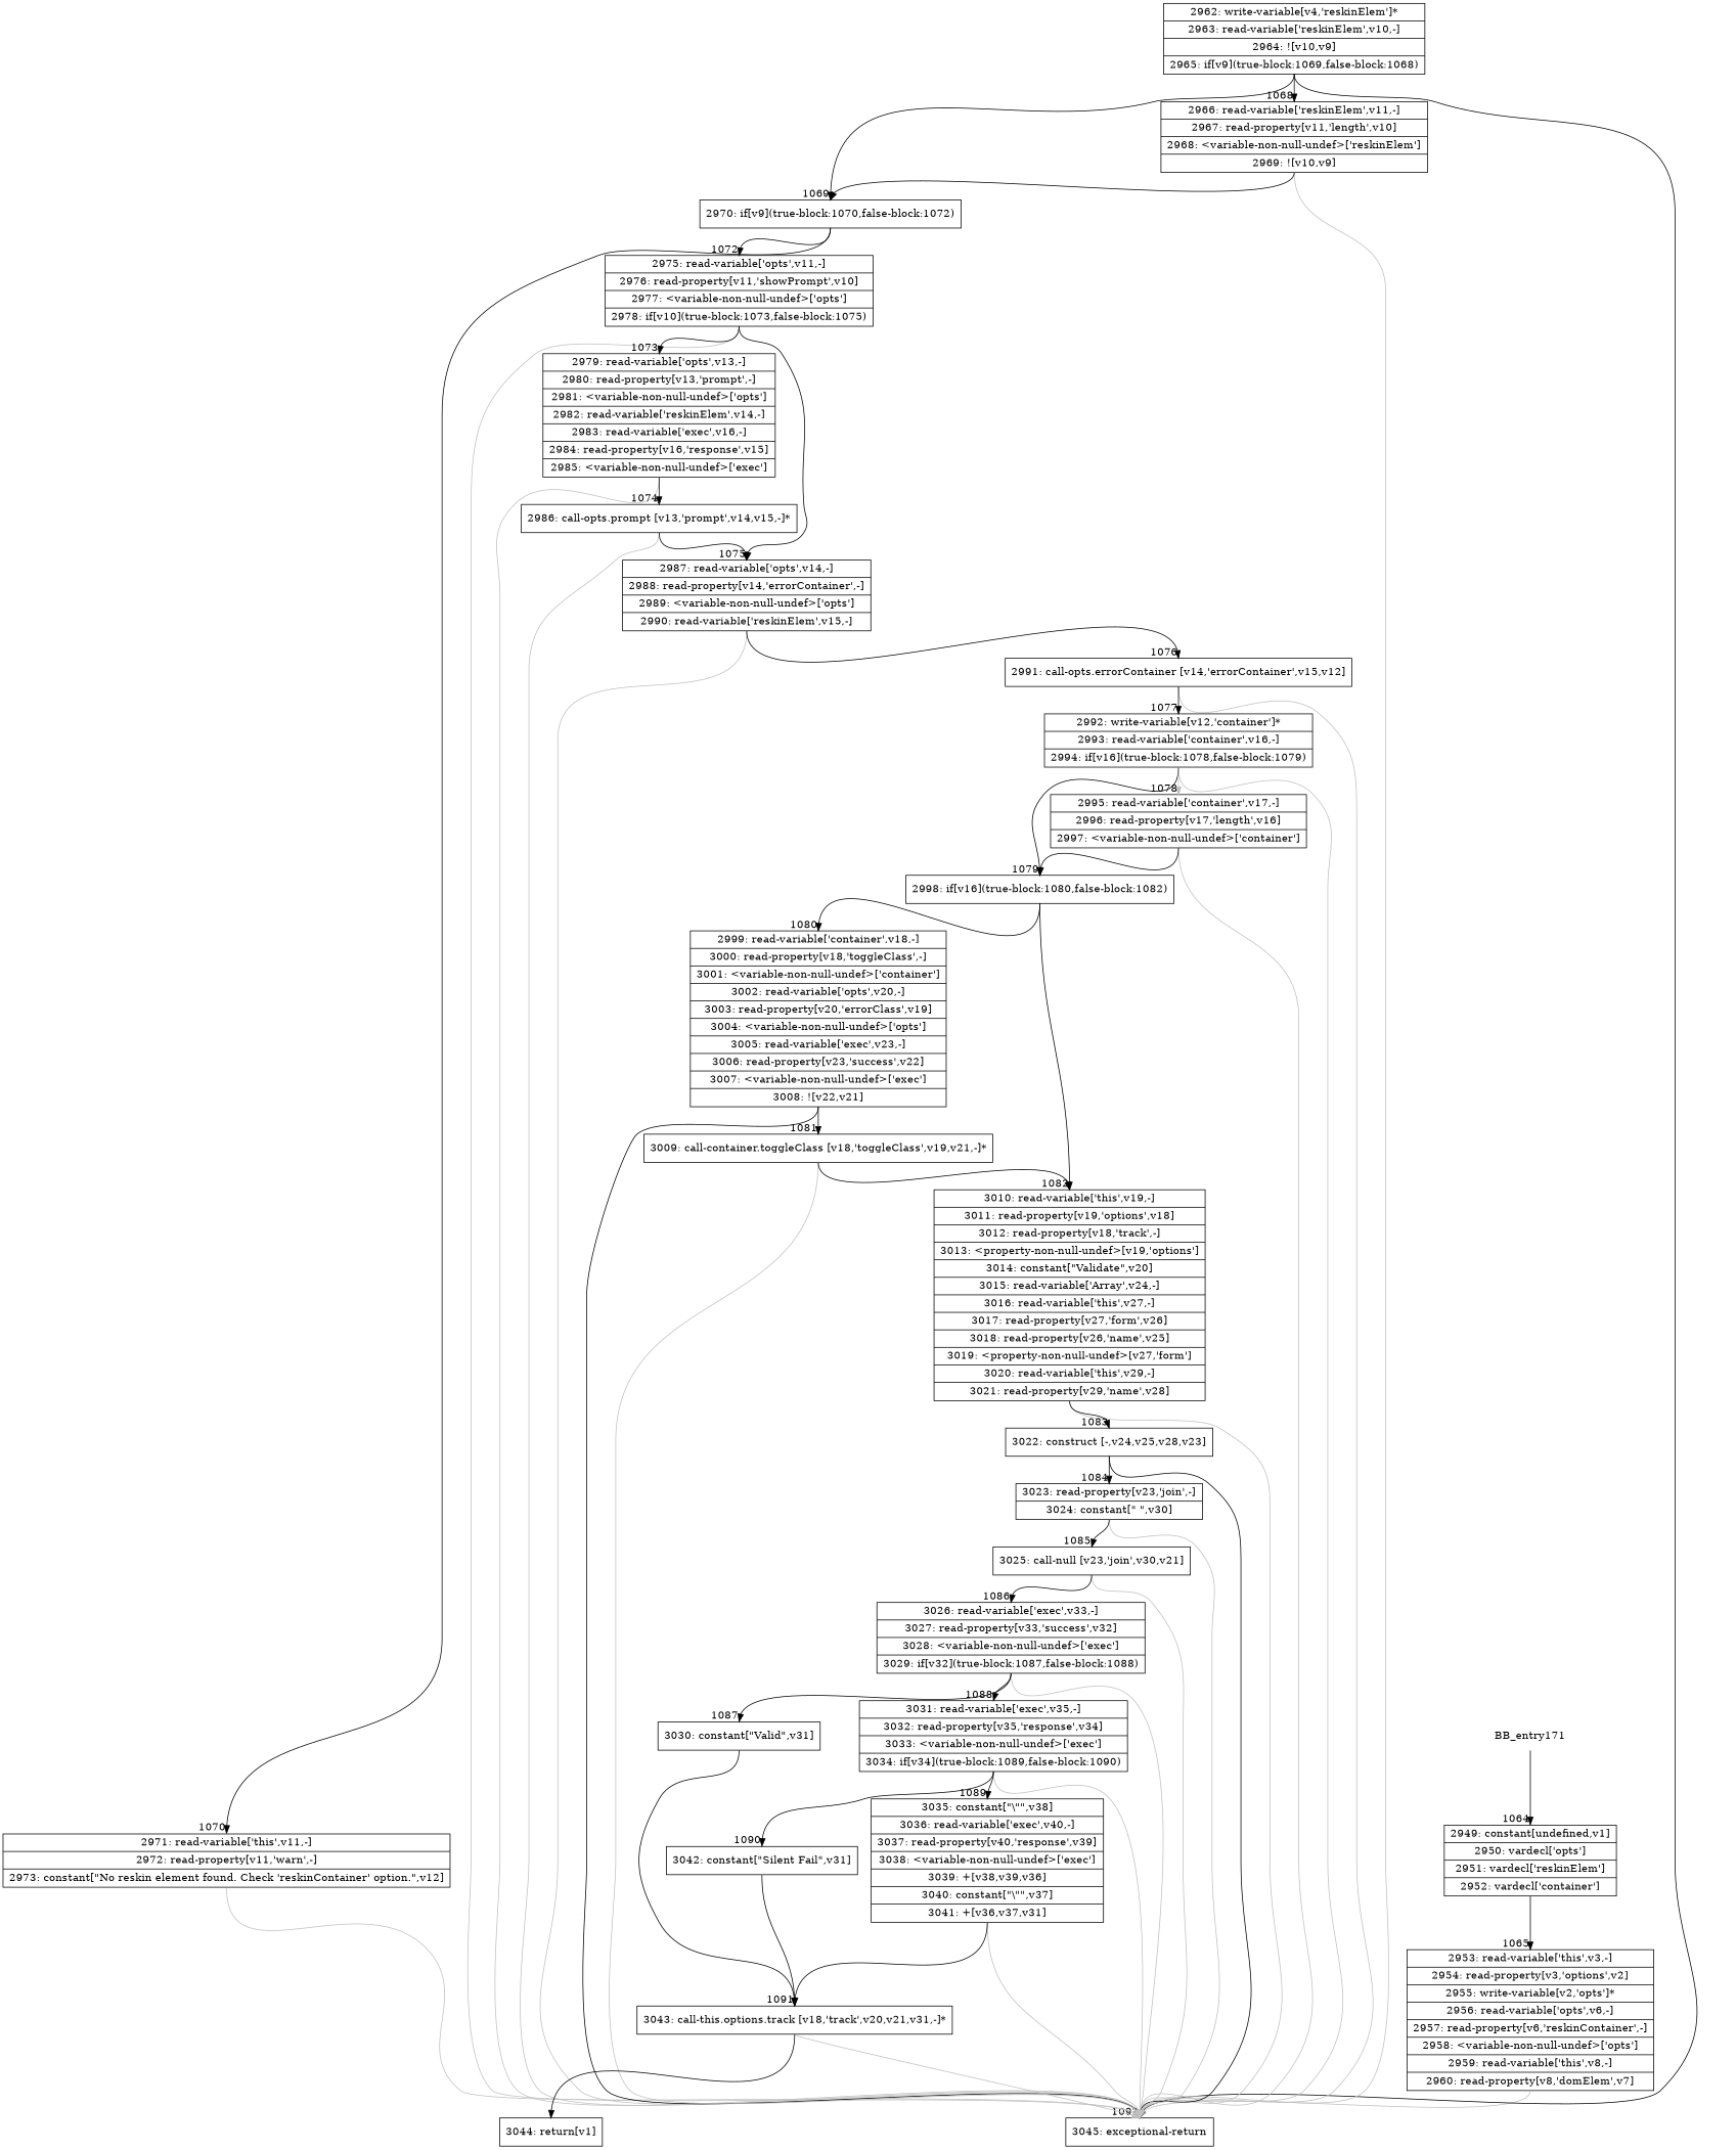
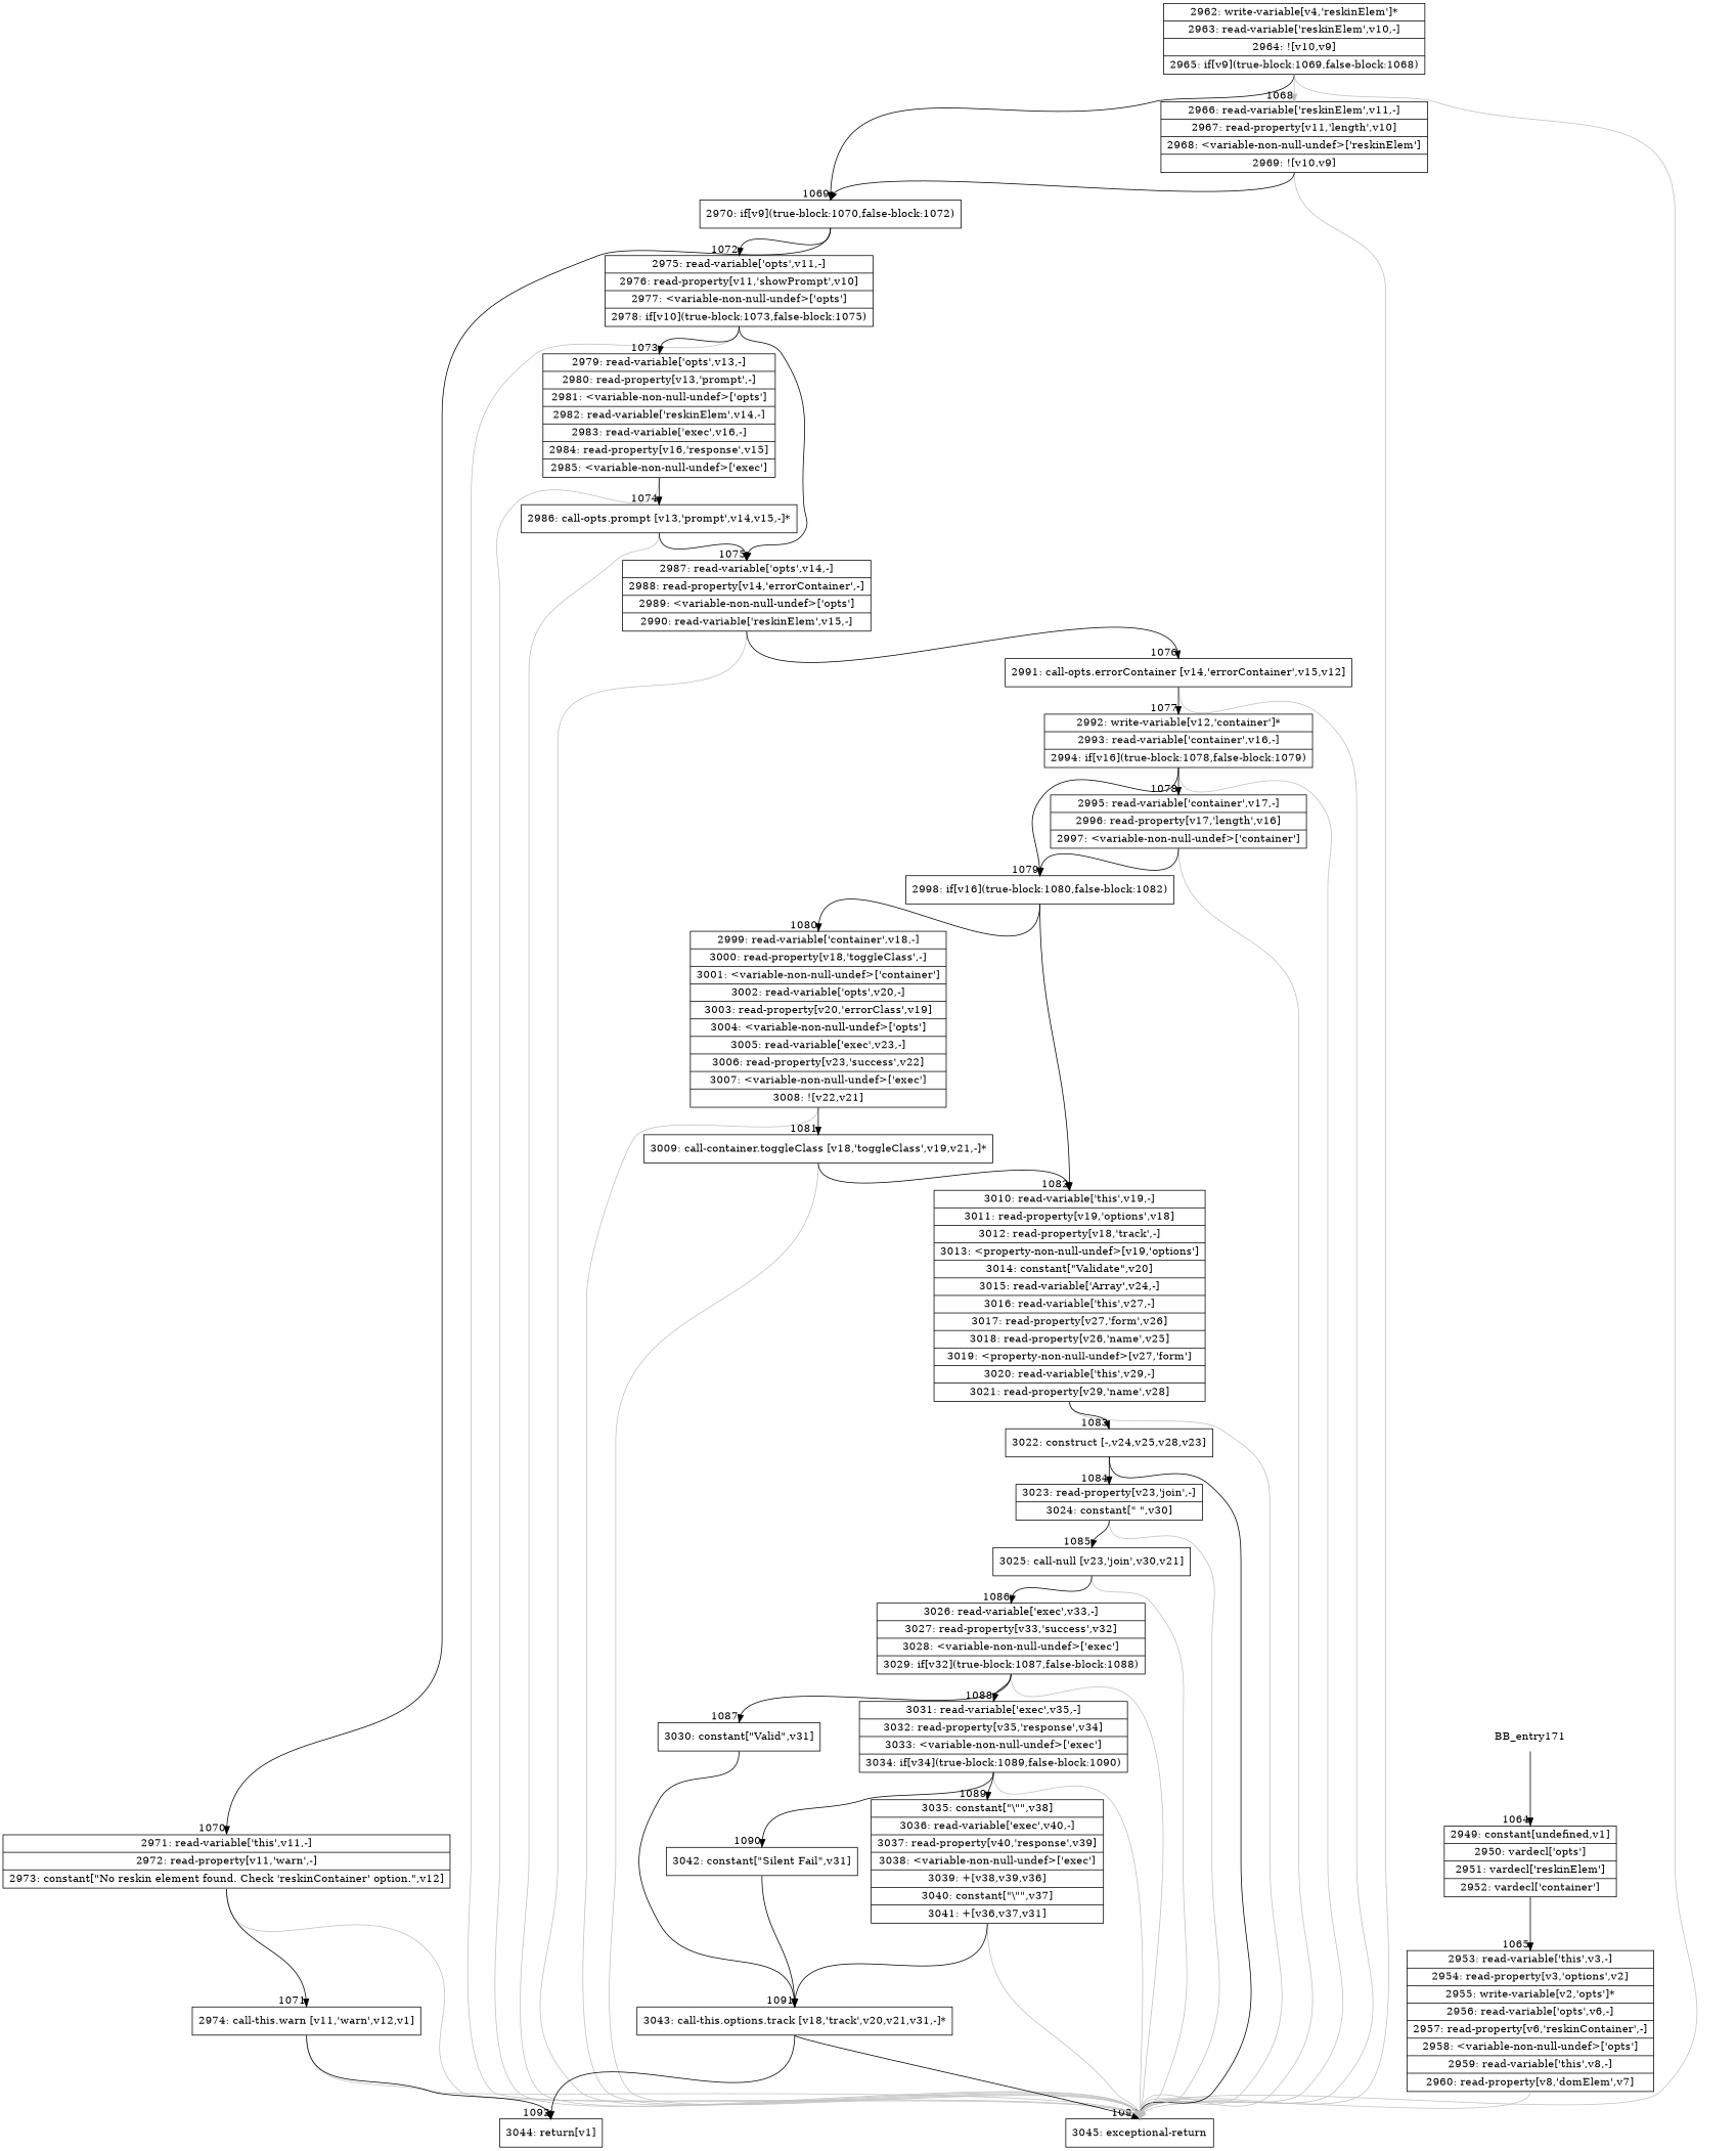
  digraph {
    rankdir=TD
    node [shape=record]
    edge [headport=n tailport=s]
    n1 [label=BB_entry171 shape=none]
    n2 [label="{2949: constant[undefined,v1]|2950: vardecl['opts']|2951: vardecl['reskinElem']|2952: vardecl['container']}"]
    n3 [label="{2953: read-variable['this',v3,-]|2954: read-property[v3,'options',v2]|2955: write-variable[v2,'opts']*|2956: read-variable['opts',v6,-]|2957: read-property[v6,'reskinContainer',-]|2958: \<variable-non-null-undef\>['opts']|2959: read-variable['this',v8,-]|2960: read-property[v8,'domElem',v7]}"]
    n4 [label="{3045: exceptional-return}"]
    n5 [label="{2962: write-variable[v4,'reskinElem']*|2963: read-variable['reskinElem',v10,-]|2964: ![v10,v9]|2965: if[v9](true-block:1069,false-block:1068)}"]
    n6 [label="{2970: if[v9](true-block:1070,false-block:1072)}"]
    n7 [label="{2966: read-variable['reskinElem',v11,-]|2967: read-property[v11,'length',v10]|2968: \<variable-non-null-undef\>['reskinElem']|2969: ![v10,v9]}"]
    n8 [label="{2971: read-variable['this',v11,-]|2972: read-property[v11,'warn',-]|2973: constant[\"No reskin element found. Check 'reskinContainer' option.\",v12]}"]
    n9 [label="{2975: read-variable['opts',v11,-]|2976: read-property[v11,'showPrompt',v10]|2977: \<variable-non-null-undef\>['opts']|2978: if[v10](true-block:1073,false-block:1075)}"]
+   n10 [label="{2974: call-this.warn [v11,'warn',v12,v1]}"]
    n11 [label="{2979: read-variable['opts',v13,-]|2980: read-property[v13,'prompt',-]|2981: \<variable-non-null-undef\>['opts']|2982: read-variable['reskinElem',v14,-]|2983: read-variable['exec',v16,-]|2984: read-property[v16,'response',v15]|2985: \<variable-non-null-undef\>['exec']}"]
    n12 [label="{2987: read-variable['opts',v14,-]|2988: read-property[v14,'errorContainer',-]|2989: \<variable-non-null-undef\>['opts']|2990: read-variable['reskinElem',v15,-]}"]
    n13 [label="{3044: return[v1]}"]
    n14 [label="{2986: call-opts.prompt [v13,'prompt',v14,v15,-]*}"]
    n15 [label="{2991: call-opts.errorContainer [v14,'errorContainer',v15,v12]}"]
    n16 [label="{2992: write-variable[v12,'container']*|2993: read-variable['container',v16,-]|2994: if[v16](true-block:1078,false-block:1079)}"]
    n17 [label="{2998: if[v16](true-block:1080,false-block:1082)}"]
    n18 [label="{2995: read-variable['container',v17,-]|2996: read-property[v17,'length',v16]|2997: \<variable-non-null-undef\>['container']}"]
    n19 [label="{2999: read-variable['container',v18,-]|3000: read-property[v18,'toggleClass',-]|3001: \<variable-non-null-undef\>['container']|3002: read-variable['opts',v20,-]|3003: read-property[v20,'errorClass',v19]|3004: \<variable-non-null-undef\>['opts']|3005: read-variable['exec',v23,-]|3006: read-property[v23,'success',v22]|3007: \<variable-non-null-undef\>['exec']|3008: ![v22,v21]}"]
    n20 [label="{3010: read-variable['this',v19,-]|3011: read-property[v19,'options',v18]|3012: read-property[v18,'track',-]|3013: \<property-non-null-undef\>[v19,'options']|3014: constant[\"Validate\",v20]|3015: read-variable['Array',v24,-]|3016: read-variable['this',v27,-]|3017: read-property[v27,'form',v26]|3018: read-property[v26,'name',v25]|3019: \<property-non-null-undef\>[v27,'form']|3020: read-variable['this',v29,-]|3021: read-property[v29,'name',v28]}"]
    n21 [label="{3009: call-container.toggleClass [v18,'toggleClass',v19,v21,-]*}"]
    n22 [label="{3022: construct [-,v24,v25,v28,v23]}"]
    n23 [label="{3023: read-property[v23,'join',-]|3024: constant[\" \",v30]}"]
    n24 [label="{3025: call-null [v23,'join',v30,v21]}"]
    n25 [label="{3026: read-variable['exec',v33,-]|3027: read-property[v33,'success',v32]|3028: \<variable-non-null-undef\>['exec']|3029: if[v32](true-block:1087,false-block:1088)}"]
    n26 [label="{3030: constant[\"Valid\",v31]}"]
    n27 [label="{3031: read-variable['exec',v35,-]|3032: read-property[v35,'response',v34]|3033: \<variable-non-null-undef\>['exec']|3034: if[v34](true-block:1089,false-block:1090)}"]
    n28 [label="{3043: call-this.options.track [v18,'track',v20,v21,v31,-]*}"]
    n29 [label="{3035: constant[\"\\\"\",v38]|3036: read-variable['exec',v40,-]|3037: read-property[v40,'response',v39]|3038: \<variable-non-null-undef\>['exec']|3039: +[v38,v39,v36]|3040: constant[\"\\\"\",v37]|3041: +[v36,v37,v31]}"]
    n30 [label="{3042: constant[\"Silent Fail\",v31]}"]
    n1 -> n2 [headlabel="    1064"]
    n2 -> n3 [headlabel="      1065"]
    n3 -> n4 [color=gray headlabel="      1093"]
-   n5 -> n4 [color=black]
+   n5 -> n4 [color=gray]
    n5 -> n6 [headlabel="      1069"]
-   n5 -> n7 [headlabel="      1068"]
+   n5 -> n7 [headlabel="      1068" color=gray]
    n6 -> n8 [headlabel="      1070"]
    n6 -> n9 [headlabel="      1072"]
    n7 -> n4 [color=gray]
    n7 -> n6
    n8 -> n4 [color=gray]
+   n8 -> n10 [headlabel="      1071"]
    n9 -> n4 [color=gray]
    n9 -> n11 [headlabel="      1073"]
    n9 -> n12 [headlabel="      1075"]
+   n10 -> n4 [color=gray]
+   n10 -> n13 [headlabel="      1092"]
    n11 -> n4 [color=gray]
    n11 -> n14 [headlabel="      1074"]
    n12 -> n4 [color=gray]
    n12 -> n15 [headlabel="      1076"]
    n14 -> n4 [color=gray]
    n14 -> n12
    n15 -> n4 [color=gray]
    n15 -> n16 [headlabel="      1077"]
    n16 -> n4 [color=gray]
    n16 -> n17 [headlabel="      1079"]
-   n16 -> n18 [headlabel="      1078" color=gray]
+   n16 -> n18 [headlabel="      1078"]
    n17 -> n19 [headlabel="      1080"]
    n17 -> n20 [headlabel="      1082"]
    n18 -> n4 [color=gray]
    n18 -> n17
-   n19 -> n4 [color=black]
+   n19 -> n4 [color=gray]
    n19 -> n21 [headlabel="      1081"]
    n20 -> n4 [color=gray]
    n20 -> n22 [headlabel="      1083"]
    n21 -> n4 [color=gray]
    n21 -> n20
    n22 -> n4 [color=black]
    n22 -> n23 [headlabel="      1084"]
    n23 -> n4 [color=gray]
    n23 -> n24 [headlabel="      1085"]
    n24 -> n4 [color=gray]
    n24 -> n25 [headlabel="      1086"]
    n25 -> n4 [color=gray]
    n25 -> n26 [headlabel="      1087"]
    n25 -> n27 [headlabel="      1088"]
    n26 -> n28 [headlabel="      1091"]
    n27 -> n4 [color=gray]
    n27 -> n29 [headlabel="      1089"]
    n27 -> n30 [headlabel="      1090"]
-   n28 -> n4 [color=gray]
+   n28 -> n4 [color=black]
    n28 -> n13
    n29 -> n4 [color=gray]
    n29 -> n28
    n30 -> n28
  }
